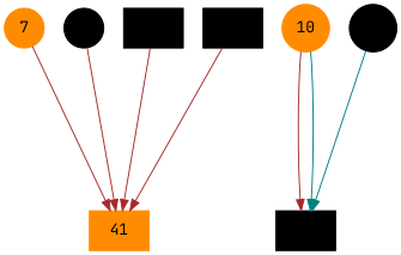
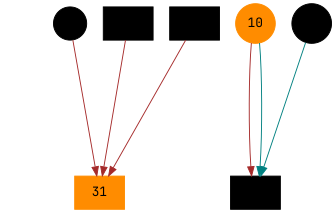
  digraph {
    fontname="JetBrains Mono"
    ranksep=2.0
    node [color=black fontname="JetBrains Mono" shape=circle style=filled]
    edge [color=brown fontname="JetBrains Mono"]
-   7 [color=darkorange]
    8
    10 [color=darkorange]
    15
    17 [shape=box]
    23 [shape=box]
    30 [shape=box]
-   31 [color=darkorange shape=box label=41]
+   31 [color=darkorange shape=box]
    subgraph sub_1 {
      rank=same
-     7
      8
      10
      15
      17
      23
    }
    subgraph sub_2 {
      rank=same
    }
    subgraph sub_3 {
      rank=same
      30
      31
    }
-   7 -> 31
    8 -> 31
    10 -> 30
    10 -> 30 [color=teal]
    15 -> 30 [color=teal]
    17 -> 31
    23 -> 31
  }
